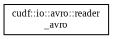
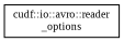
  digraph {
    rankdir=TB
    fontname="Liberation Serif"
-   n1 [color=black fillcolor=white fontname="Liberation Serif" fontsize=10 height=0.2 label="cudf::io::avro::reader\l_avro" shape=record style=filled width=0.4]
+   n1 [color=black fillcolor=white fontname="Liberation Serif" fontsize=10 height=0.2 label="cudf::io::avro::reader\l_options" shape=record style=filled width=0.4]
  }
